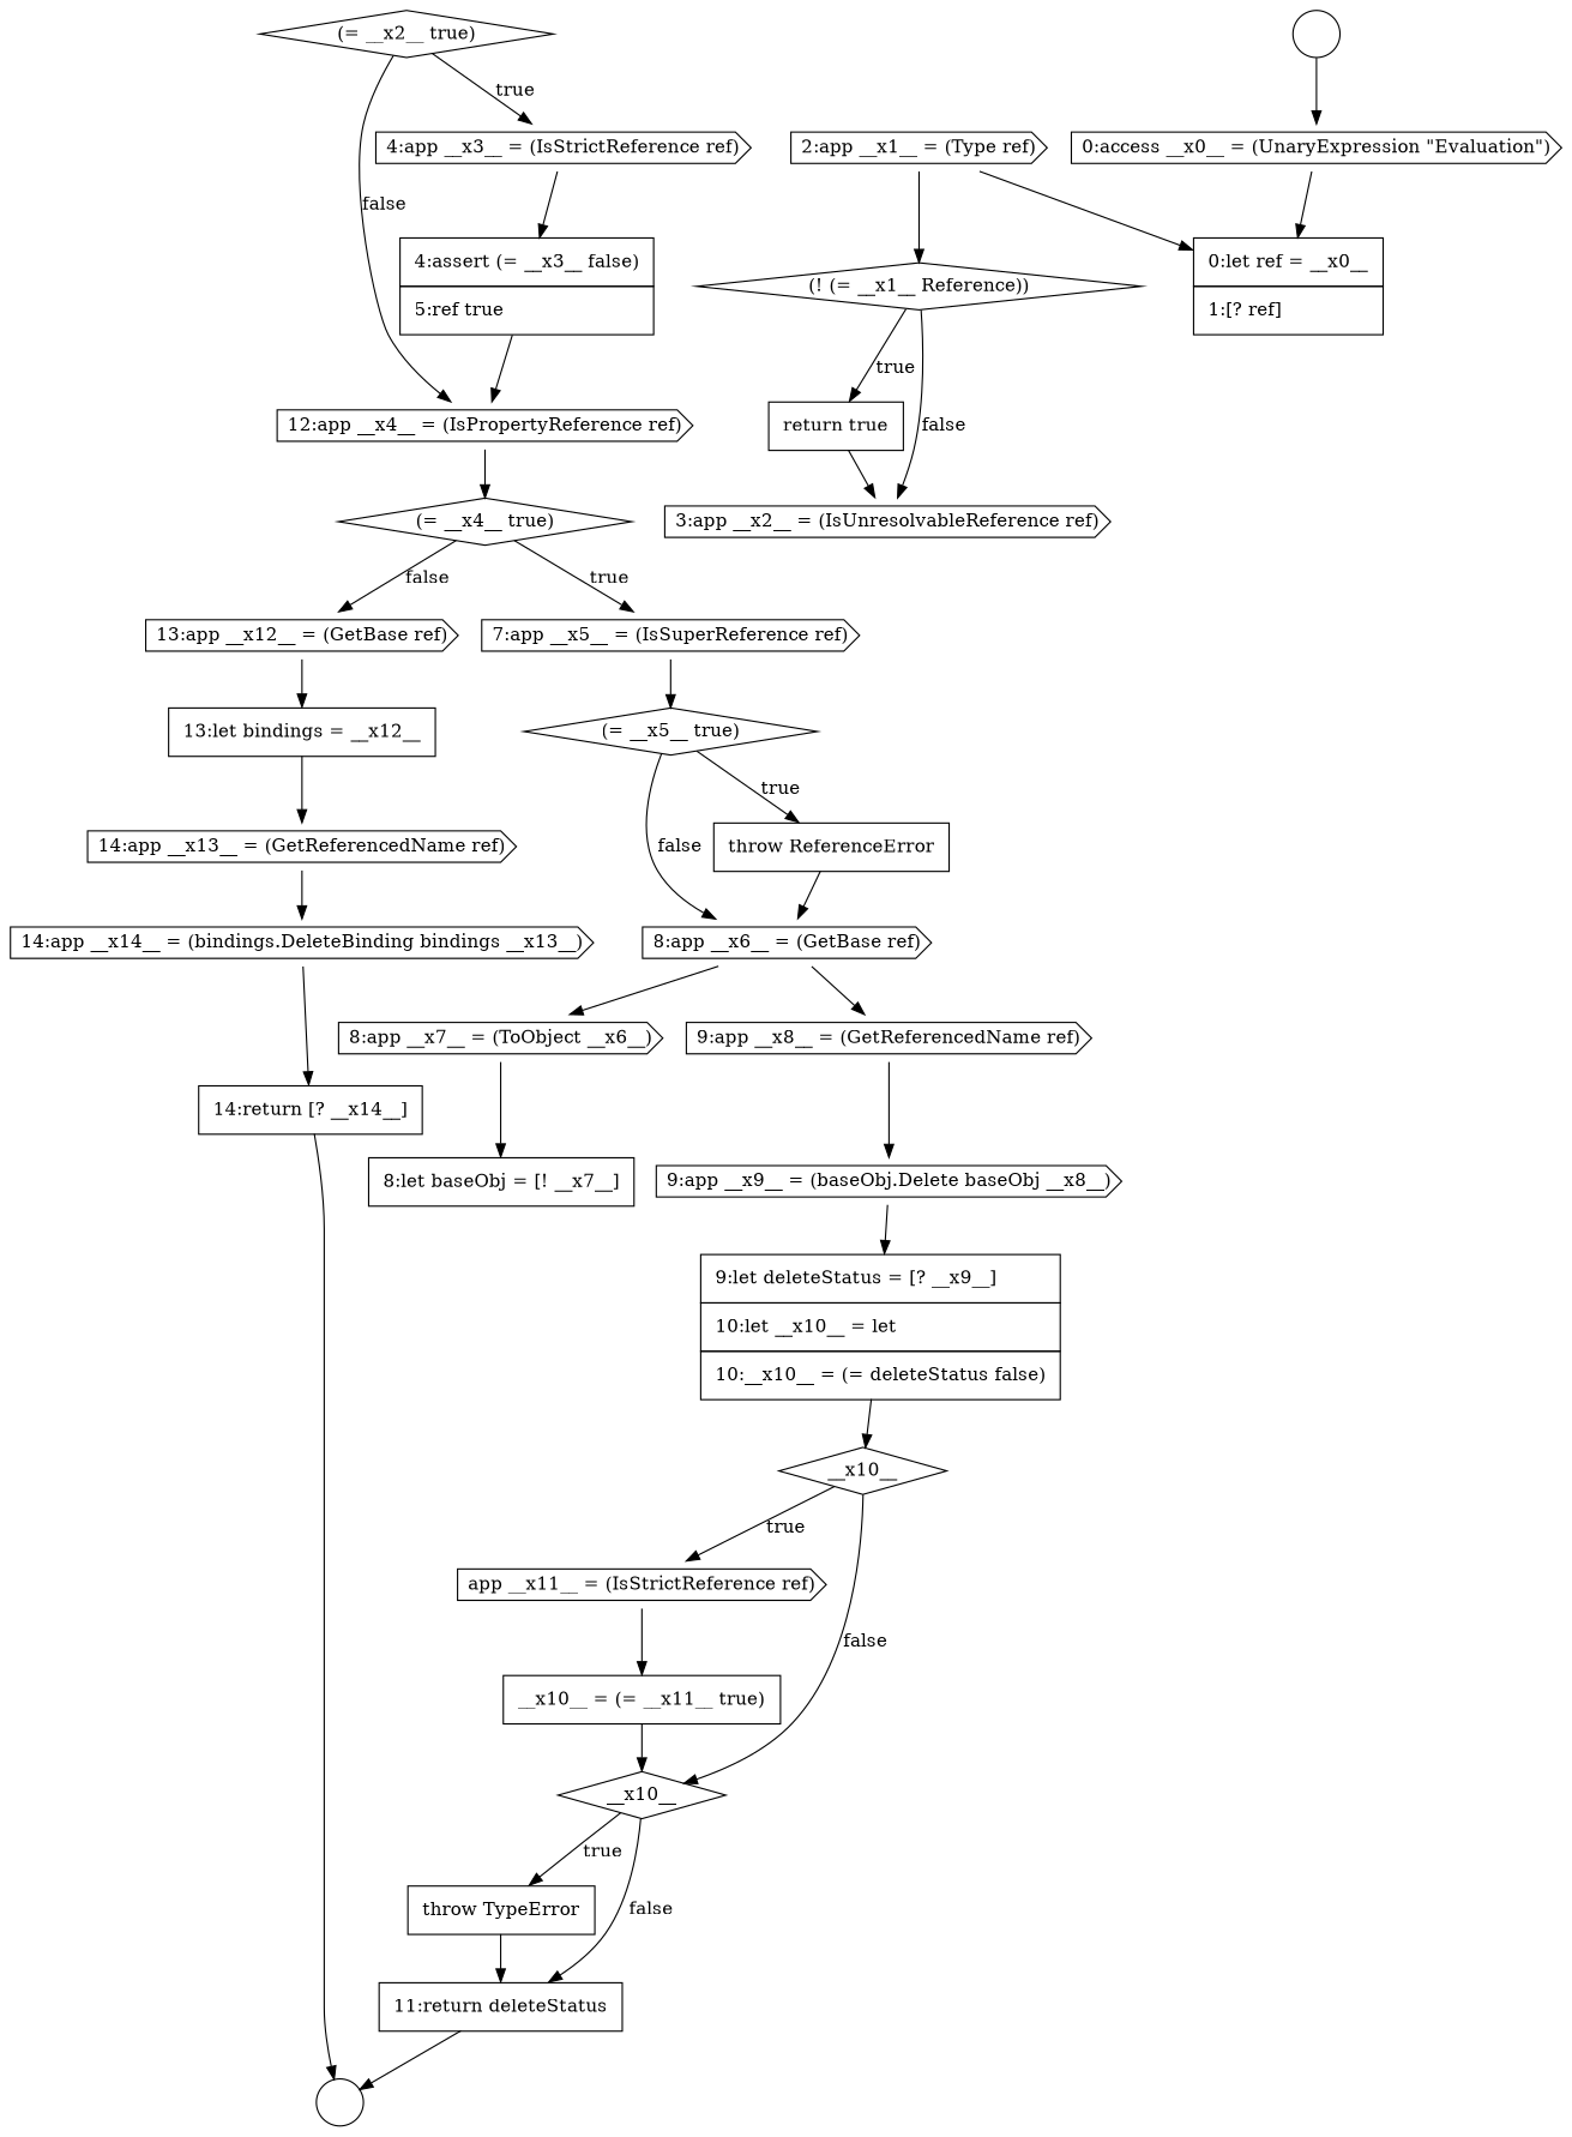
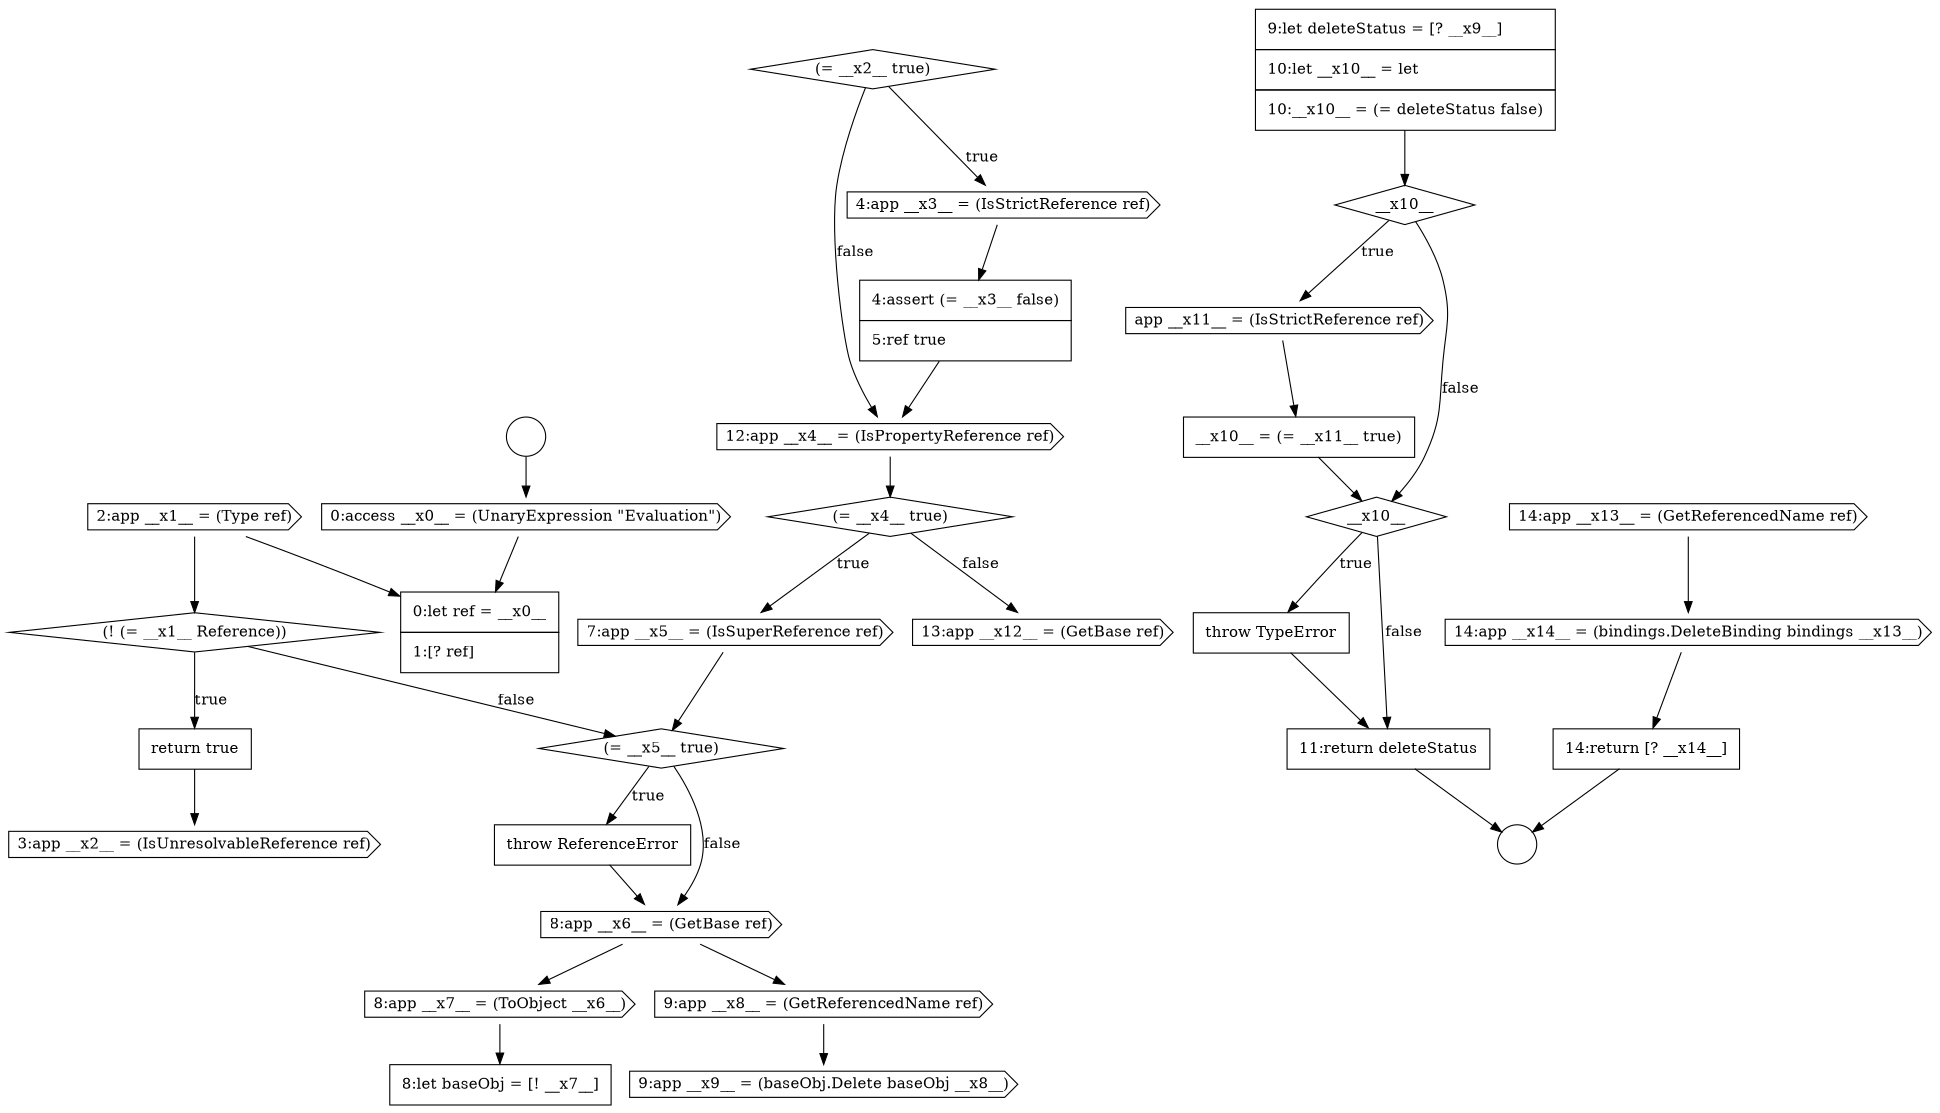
  digraph {
    node [color=black fillcolor=white shape=cds style=filled]
    edge [color=black]
    n1 [label=<<font color="black">(= __x4__ true)</font>> shape=diamond]
    n2 [label=<<font color="black">13:app __x12__ = (GetBase ref)</font>>]
    n3 [label=<<font color="black">7:app __x5__ = (IsSuperReference ref)</font>>]
-   n4 [label=<<font color="black">     <table border="0" cellborder="1" cellspacing="0" cellpadding="10">       <tr><td align="left">13:let bindings = __x12__</td></tr>     </table>   </font>> margin=0 shape=none]
    n5 [label=<<font color="black">(= __x5__ true)</font>> shape=diamond]
    n6 [label=<<font color="black">14:app __x14__ = (bindings.DeleteBinding bindings __x13__)</font>>]
    n7 [label=<<font color="black">     <table border="0" cellborder="1" cellspacing="0" cellpadding="10">       <tr><td align="left">14:return [? __x14__]</td></tr>     </table>   </font>> margin=0 shape=none]
    n8 [label=" " shape=circle]
    n9 [label=<<font color="black">8:app __x6__ = (GetBase ref)</font>>]
    n10 [label=<<font color="black">8:app __x7__ = (ToObject __x6__)</font>>]
    n11 [label=<<font color="black">9:app __x8__ = (GetReferencedName ref)</font>>]
    n12 [label=<<font color="black">     <table border="0" cellborder="1" cellspacing="0" cellpadding="10">       <tr><td align="left">8:let baseObj = [! __x7__]</td></tr>     </table>   </font>> margin=0 shape=none]
    n13 [label=<<font color="black">12:app __x4__ = (IsPropertyReference ref)</font>>]
    n14 [label=<<font color="black">9:app __x9__ = (baseObj.Delete baseObj __x8__)</font>>]
    n15 [label=<<font color="black">     <table border="0" cellborder="1" cellspacing="0" cellpadding="10">       <tr><td align="left">9:let deleteStatus = [? __x9__]</td></tr>       <tr><td align="left">10:let __x10__ = let</td></tr>       <tr><td align="left">10:__x10__ = (= deleteStatus false)</td></tr>     </table>   </font>> margin=0 shape=none]
    n16 [label=<<font color="black">__x10__</font>> shape=diamond]
    n17 [label=<<font color="black">app __x11__ = (IsStrictReference ref)</font>>]
    n18 [label=<<font color="black">__x10__</font>> shape=diamond]
    n19 [label=<<font color="black">4:app __x3__ = (IsStrictReference ref)</font>>]
    n20 [label=<<font color="black">     <table border="0" cellborder="1" cellspacing="0" cellpadding="10">       <tr><td align="left">4:assert (= __x3__ false)</td></tr>       <tr><td align="left">5:ref true</td></tr>     </table>   </font>> margin=0 shape=none]
    n21 [label=<<font color="black">     <table border="0" cellborder="1" cellspacing="0" cellpadding="10">       <tr><td align="left">throw ReferenceError</td></tr>     </table>   </font>> margin=0 shape=none]
    n22 [label=<<font color="black">14:app __x13__ = (GetReferencedName ref)</font>>]
    n23 [label=<<font color="black">     <table border="0" cellborder="1" cellspacing="0" cellpadding="10">       <tr><td align="left">0:let ref = __x0__</td></tr>       <tr><td align="left">1:[? ref]</td></tr>     </table>   </font>> margin=0 shape=none]
    n24 [label=<<font color="black">2:app __x1__ = (Type ref)</font>>]
    n25 [label=<<font color="black">(! (= __x1__ Reference))</font>> shape=diamond]
    n26 [label=<<font color="black">     <table border="0" cellborder="1" cellspacing="0" cellpadding="10">       <tr><td align="left">__x10__ = (= __x11__ true)</td></tr>     </table>   </font>> margin=0 shape=none]
    n27 [label=<<font color="black">(= __x2__ true)</font>> shape=diamond]
    n28 [label=<<font color="black">     <table border="0" cellborder="1" cellspacing="0" cellpadding="10">       <tr><td align="left">throw TypeError</td></tr>     </table>   </font>> margin=0 shape=none]
    n29 [label=<<font color="black">     <table border="0" cellborder="1" cellspacing="0" cellpadding="10">       <tr><td align="left">11:return deleteStatus</td></tr>     </table>   </font>> margin=0 shape=none]
    n30 [label=<<font color="black">     <table border="0" cellborder="1" cellspacing="0" cellpadding="10">       <tr><td align="left">return true</td></tr>     </table>   </font>> margin=0 shape=none]
    n31 [label=<<font color="black">3:app __x2__ = (IsUnresolvableReference ref)</font>>]
    n32 [label=<<font color="black">0:access __x0__ = (UnaryExpression &quot;Evaluation&quot;)</font>>]
    n33 [label=" " shape=circle]
    n1 -> n2 [label=<<font color="black">false</font>>]
    n1 -> n3 [label=<<font color="black">true</font>>]
-   n2 -> n4
    n3 -> n5
-   n4 -> n22
    n5 -> n9 [label=<<font color="black">false</font>>]
    n5 -> n21 [label=<<font color="black">true</font>>]
    n6 -> n7
    n7 -> n8
    n9 -> n10
    n9 -> n11
    n10 -> n12
    n11 -> n14
    n13 -> n1
-   n14 -> n15
    n15 -> n16
    n16 -> n17 [label=<<font color="black">true</font>>]
    n16 -> n18 [label=<<font color="black">false</font>>]
    n17 -> n26
    n18 -> n28 [label=<<font color="black">true</font>>]
    n18 -> n29 [label=<<font color="black">false</font>>]
    n19 -> n20
    n20 -> n13
    n21 -> n9
    n22 -> n6
    n24 -> n23
    n24 -> n25
    n25 -> n30 [label=<<font color="black">true</font>>]
-   n25 -> n31 [label=<<font color="black">false</font>>]
+   n25 -> n5 [label=<<font color="black">false</font>>]
    n26 -> n18
    n27 -> n13 [label=<<font color="black">false</font>>]
    n27 -> n19 [label=<<font color="black">true</font>>]
    n28 -> n29
    n29 -> n8
    n30 -> n31
    n32 -> n23
    n33 -> n32
  }
